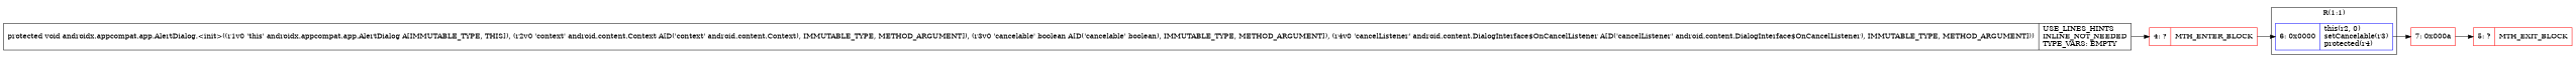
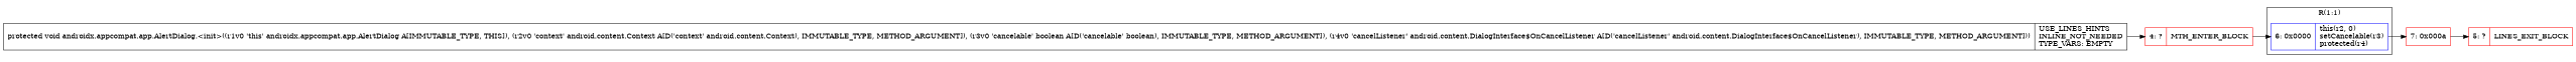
  digraph {
    rankdir=LR
    node [color=red shape=record]
    n1 [color=blue label="{6\:\ 0x0000|this(r2, 0)\lsetCancelable(r3)\lprotected(r4)\l}"]
    n2 [label="{7\:\ 0x000a}"]
-   n3 [label="{5\:\ ?|MTH_EXIT_BLOCK\l}"]
+   n3 [label="{5\:\ ?|LINES_EXIT_BLOCK\l}"]
    n4 [label="{4\:\ ?|MTH_ENTER_BLOCK\l}"]
    n5 [label="{protected void androidx.appcompat.app.AlertDialog.\<init\>((r1v0 'this' androidx.appcompat.app.AlertDialog A[IMMUTABLE_TYPE, THIS]), (r2v0 'context' android.content.Context A[D('context' android.content.Context), IMMUTABLE_TYPE, METHOD_ARGUMENT]), (r3v0 'cancelable' boolean A[D('cancelable' boolean), IMMUTABLE_TYPE, METHOD_ARGUMENT]), (r4v0 'cancelListener' android.content.DialogInterface$OnCancelListener A[D('cancelListener' android.content.DialogInterface$OnCancelListener), IMMUTABLE_TYPE, METHOD_ARGUMENT]))  | USE_LINES_HINTS\lINLINE_NOT_NEEDED\lTYPE_VARS: EMPTY\l}" color=""]
    subgraph cluster_1 {
      label="R(1:1)"
      n1
    }
    n1 -> n2
    n2 -> n3
    n4 -> n1
    n5 -> n4
  }
